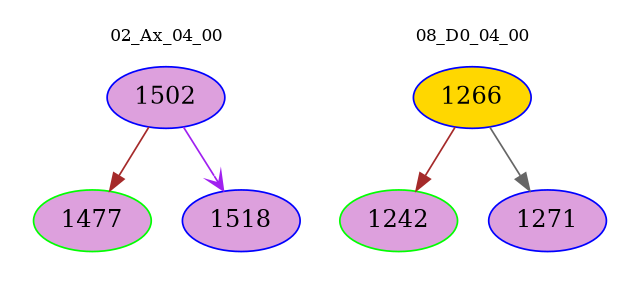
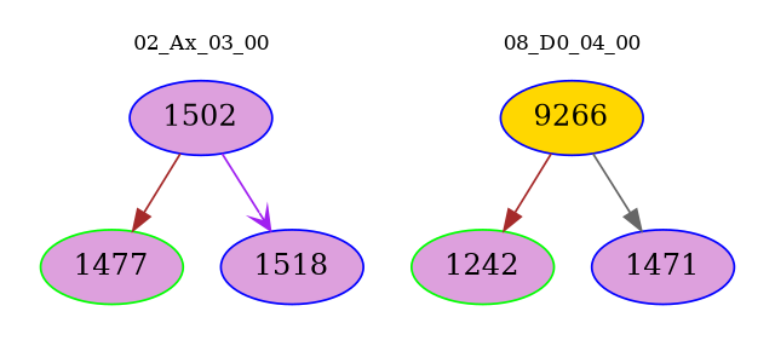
  digraph {
    node [color=blue fillcolor=plum style=filled]
    edge [arrowhead=normal color=brown]
    n1 [label=1502]
    n2 [color=green label=1477]
    n3 [label=1518]
-   n4 [fillcolor=gold label=1266]
+   n4 [fillcolor=gold label=9266]
    n5 [color=green label=1242]
-   n6 [label=1271]
+   n6 [label=1471]
    subgraph cluster_1 {
      color=white
      fontsize=10
-     label="02_Ax_04_00"
+     label="02_Ax_03_00"
      n1
      n2
      n3
    }
    subgraph cluster_2 {
      color=white
      fontsize=10
      label="08_D0_04_00"
      n4
      n5
      n6
    }
    n1 -> n2
    n1 -> n3 [arrowhead=vee color=purple]
    n4 -> n5
    n4 -> n6 [color=gray40]
  }
